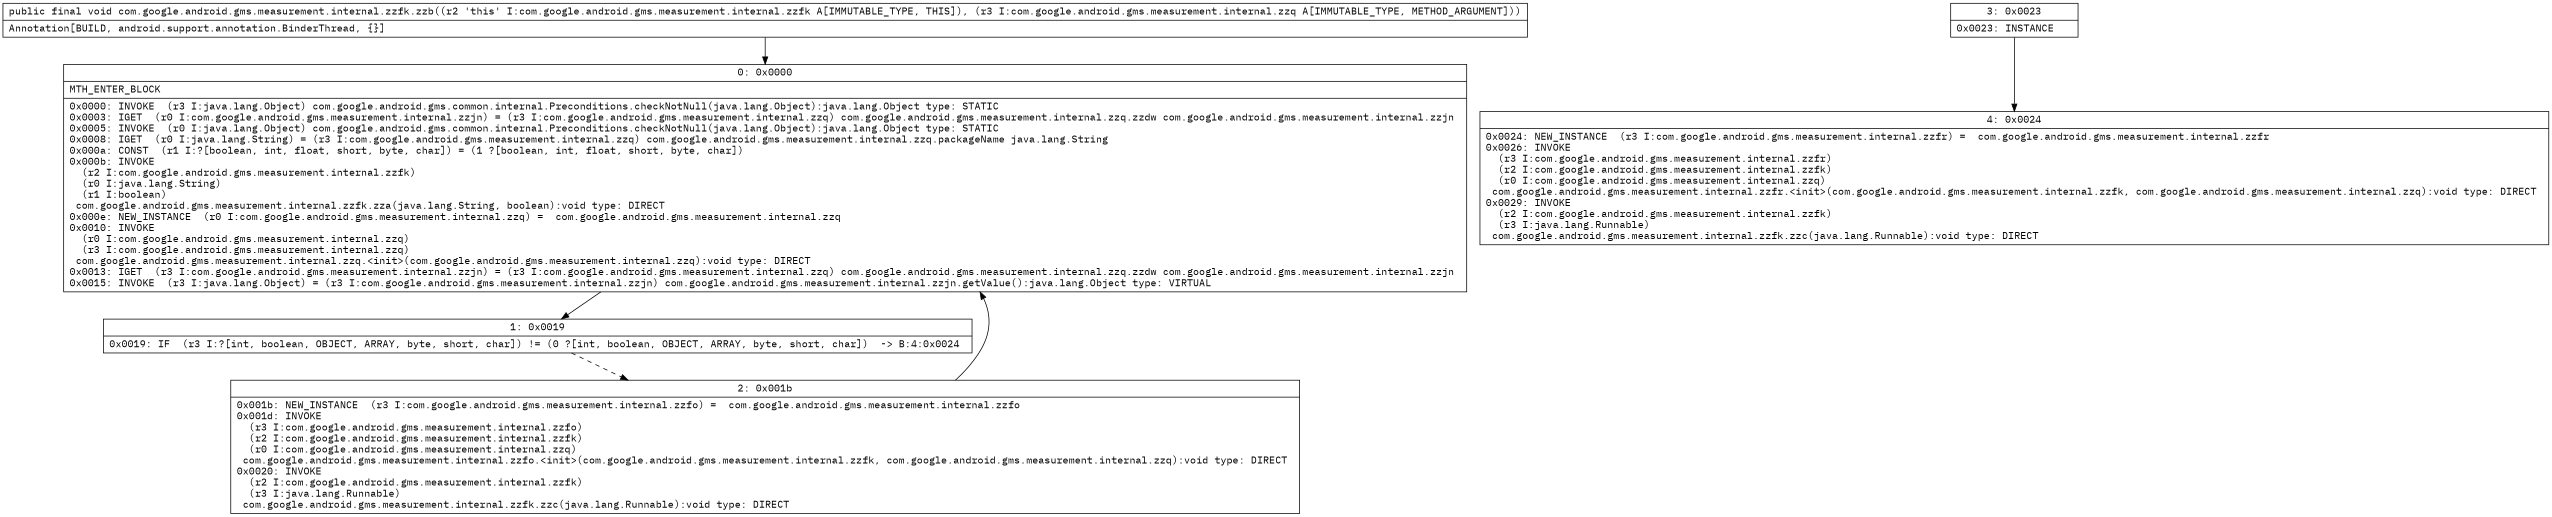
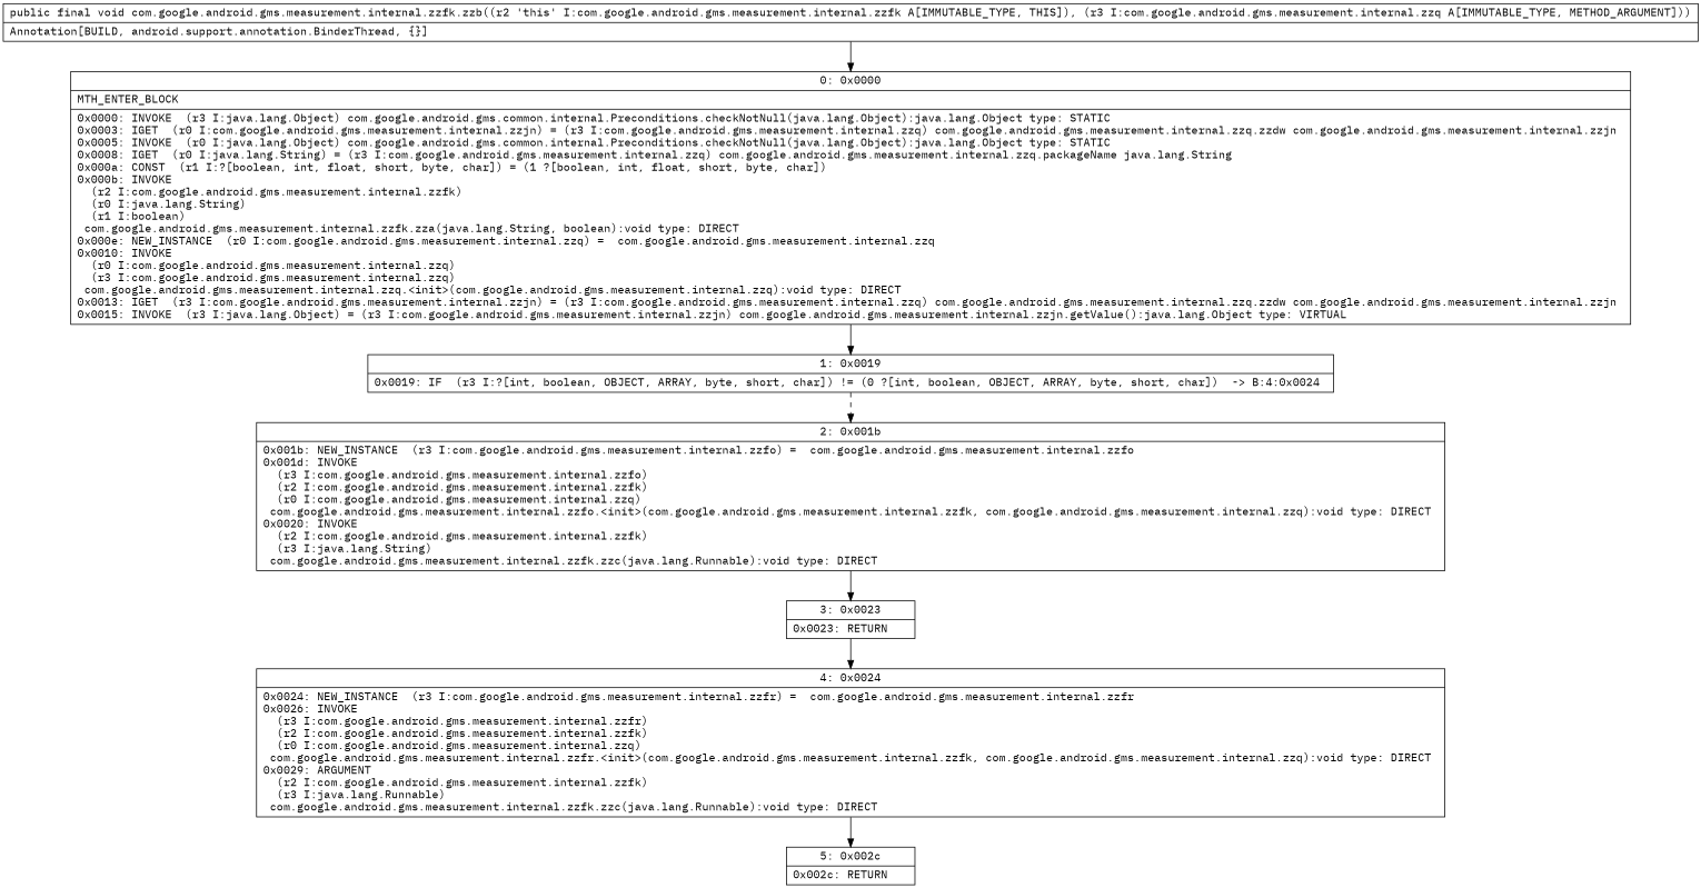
  digraph {
    fontname="IBM Plex Mono"
    node [fontname="IBM Plex Mono" shape=record]
    edge [fontname="IBM Plex Mono"]
    n1 [label="{0\:\ 0x0000|MTH_ENTER_BLOCK\l|0x0000: INVOKE  (r3 I:java.lang.Object) com.google.android.gms.common.internal.Preconditions.checkNotNull(java.lang.Object):java.lang.Object type: STATIC \l0x0003: IGET  (r0 I:com.google.android.gms.measurement.internal.zzjn) = (r3 I:com.google.android.gms.measurement.internal.zzq) com.google.android.gms.measurement.internal.zzq.zzdw com.google.android.gms.measurement.internal.zzjn \l0x0005: INVOKE  (r0 I:java.lang.Object) com.google.android.gms.common.internal.Preconditions.checkNotNull(java.lang.Object):java.lang.Object type: STATIC \l0x0008: IGET  (r0 I:java.lang.String) = (r3 I:com.google.android.gms.measurement.internal.zzq) com.google.android.gms.measurement.internal.zzq.packageName java.lang.String \l0x000a: CONST  (r1 I:?[boolean, int, float, short, byte, char]) = (1 ?[boolean, int, float, short, byte, char]) \l0x000b: INVOKE  \l  (r2 I:com.google.android.gms.measurement.internal.zzfk)\l  (r0 I:java.lang.String)\l  (r1 I:boolean)\l com.google.android.gms.measurement.internal.zzfk.zza(java.lang.String, boolean):void type: DIRECT \l0x000e: NEW_INSTANCE  (r0 I:com.google.android.gms.measurement.internal.zzq) =  com.google.android.gms.measurement.internal.zzq \l0x0010: INVOKE  \l  (r0 I:com.google.android.gms.measurement.internal.zzq)\l  (r3 I:com.google.android.gms.measurement.internal.zzq)\l com.google.android.gms.measurement.internal.zzq.\<init\>(com.google.android.gms.measurement.internal.zzq):void type: DIRECT \l0x0013: IGET  (r3 I:com.google.android.gms.measurement.internal.zzjn) = (r3 I:com.google.android.gms.measurement.internal.zzq) com.google.android.gms.measurement.internal.zzq.zzdw com.google.android.gms.measurement.internal.zzjn \l0x0015: INVOKE  (r3 I:java.lang.Object) = (r3 I:com.google.android.gms.measurement.internal.zzjn) com.google.android.gms.measurement.internal.zzjn.getValue():java.lang.Object type: VIRTUAL \l}"]
    n2 [label="{1\:\ 0x0019|0x0019: IF  (r3 I:?[int, boolean, OBJECT, ARRAY, byte, short, char]) != (0 ?[int, boolean, OBJECT, ARRAY, byte, short, char])  \-\> B:4:0x0024 \l}"]
-   n3 [label="{2\:\ 0x001b|0x001b: NEW_INSTANCE  (r3 I:com.google.android.gms.measurement.internal.zzfo) =  com.google.android.gms.measurement.internal.zzfo \l0x001d: INVOKE  \l  (r3 I:com.google.android.gms.measurement.internal.zzfo)\l  (r2 I:com.google.android.gms.measurement.internal.zzfk)\l  (r0 I:com.google.android.gms.measurement.internal.zzq)\l com.google.android.gms.measurement.internal.zzfo.\<init\>(com.google.android.gms.measurement.internal.zzfk, com.google.android.gms.measurement.internal.zzq):void type: DIRECT \l0x0020: INVOKE  \l  (r2 I:com.google.android.gms.measurement.internal.zzfk)\l  (r3 I:java.lang.Runnable)\l com.google.android.gms.measurement.internal.zzfk.zzc(java.lang.Runnable):void type: DIRECT \l}"]
-   n4 [label="{3\:\ 0x0023|0x0023: INSTANCE   \l}"]
-   n5 [label="{4\:\ 0x0024|0x0024: NEW_INSTANCE  (r3 I:com.google.android.gms.measurement.internal.zzfr) =  com.google.android.gms.measurement.internal.zzfr \l0x0026: INVOKE  \l  (r3 I:com.google.android.gms.measurement.internal.zzfr)\l  (r2 I:com.google.android.gms.measurement.internal.zzfk)\l  (r0 I:com.google.android.gms.measurement.internal.zzq)\l com.google.android.gms.measurement.internal.zzfr.\<init\>(com.google.android.gms.measurement.internal.zzfk, com.google.android.gms.measurement.internal.zzq):void type: DIRECT \l0x0029: INVOKE  \l  (r2 I:com.google.android.gms.measurement.internal.zzfk)\l  (r3 I:java.lang.Runnable)\l com.google.android.gms.measurement.internal.zzfk.zzc(java.lang.Runnable):void type: DIRECT \l}"]
+   n3 [label="{2\:\ 0x001b|0x001b: NEW_INSTANCE  (r3 I:com.google.android.gms.measurement.internal.zzfo) =  com.google.android.gms.measurement.internal.zzfo \l0x001d: INVOKE  \l  (r3 I:com.google.android.gms.measurement.internal.zzfo)\l  (r2 I:com.google.android.gms.measurement.internal.zzfk)\l  (r0 I:com.google.android.gms.measurement.internal.zzq)\l com.google.android.gms.measurement.internal.zzfo.\<init\>(com.google.android.gms.measurement.internal.zzfk, com.google.android.gms.measurement.internal.zzq):void type: DIRECT \l0x0020: INVOKE  \l  (r2 I:com.google.android.gms.measurement.internal.zzfk)\l  (r3 I:java.lang.String)\l com.google.android.gms.measurement.internal.zzfk.zzc(java.lang.Runnable):void type: DIRECT \l}"]
+   n4 [label="{3\:\ 0x0023|0x0023: RETURN   \l}"]
+   n5 [label="{4\:\ 0x0024|0x0024: NEW_INSTANCE  (r3 I:com.google.android.gms.measurement.internal.zzfr) =  com.google.android.gms.measurement.internal.zzfr \l0x0026: INVOKE  \l  (r3 I:com.google.android.gms.measurement.internal.zzfr)\l  (r2 I:com.google.android.gms.measurement.internal.zzfk)\l  (r0 I:com.google.android.gms.measurement.internal.zzq)\l com.google.android.gms.measurement.internal.zzfr.\<init\>(com.google.android.gms.measurement.internal.zzfk, com.google.android.gms.measurement.internal.zzq):void type: DIRECT \l0x0029: ARGUMENT  \l  (r2 I:com.google.android.gms.measurement.internal.zzfk)\l  (r3 I:java.lang.Runnable)\l com.google.android.gms.measurement.internal.zzfk.zzc(java.lang.Runnable):void type: DIRECT \l}"]
+   n6 [label="{5\:\ 0x002c|0x002c: RETURN   \l}"]
    n7 [label="{public final void com.google.android.gms.measurement.internal.zzfk.zzb((r2 'this' I:com.google.android.gms.measurement.internal.zzfk A[IMMUTABLE_TYPE, THIS]), (r3 I:com.google.android.gms.measurement.internal.zzq A[IMMUTABLE_TYPE, METHOD_ARGUMENT]))  | Annotation[BUILD, android.support.annotation.BinderThread, \{\}]\l}"]
    n1 -> n2
    n2 -> n3 [style=dashed]
-   n3 -> n1
+   n3 -> n4
    n4 -> n5
+   n5 -> n6
    n7 -> n1
  }
